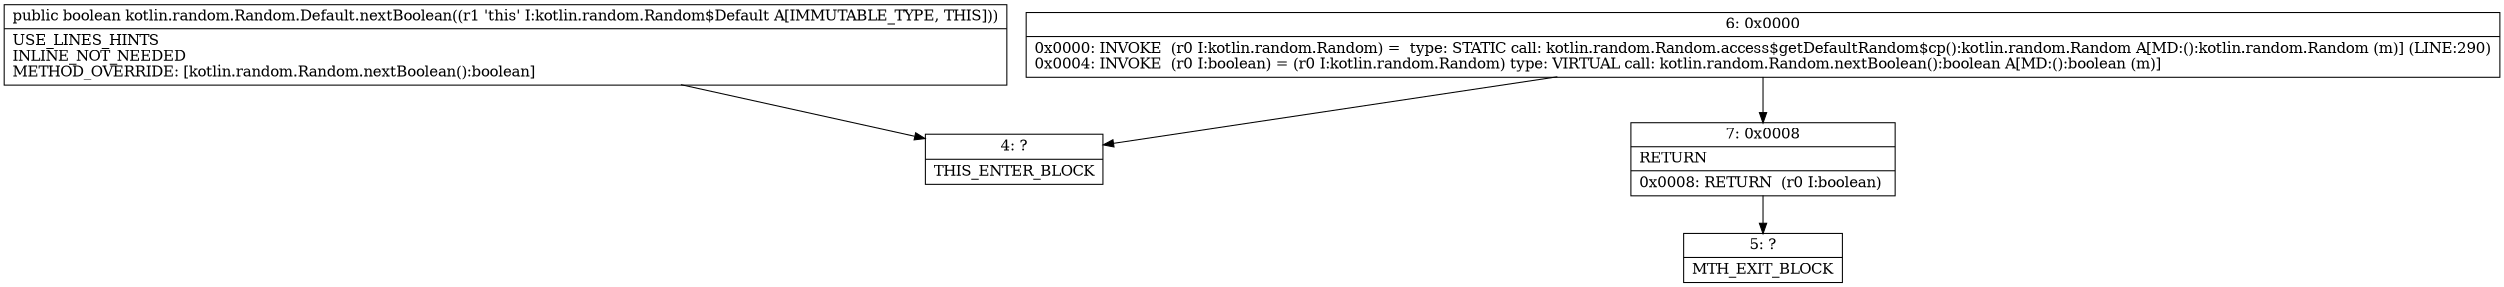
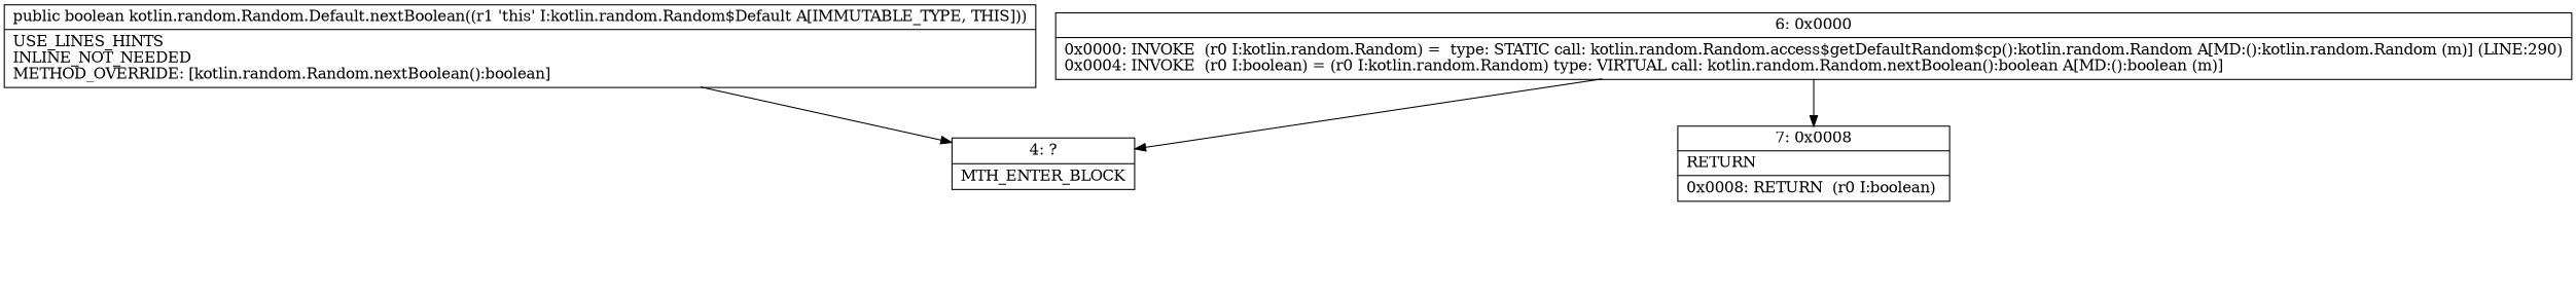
  digraph {
    node [shape=record]
-   n1 [label="{4\:\ ?|THIS_ENTER_BLOCK\l}"]
+   n1 [label="{4\:\ ?|MTH_ENTER_BLOCK\l}"]
    n2 [label="{6\:\ 0x0000|0x0000: INVOKE  (r0 I:kotlin.random.Random) =  type: STATIC call: kotlin.random.Random.access$getDefaultRandom$cp():kotlin.random.Random A[MD:():kotlin.random.Random (m)] (LINE:290)\l0x0004: INVOKE  (r0 I:boolean) = (r0 I:kotlin.random.Random) type: VIRTUAL call: kotlin.random.Random.nextBoolean():boolean A[MD:():boolean (m)]\l}"]
    n3 [label="{7\:\ 0x0008|RETURN\l|0x0008: RETURN  (r0 I:boolean) \l}"]
-   n4 [label="{5\:\ ?|MTH_EXIT_BLOCK\l}"]
    n5 [label="{public boolean kotlin.random.Random.Default.nextBoolean((r1 'this' I:kotlin.random.Random$Default A[IMMUTABLE_TYPE, THIS]))  | USE_LINES_HINTS\lINLINE_NOT_NEEDED\lMETHOD_OVERRIDE: [kotlin.random.Random.nextBoolean():boolean]\l}"]
    n2 -> n1
    n2 -> n3
-   n3 -> n4
    n5 -> n1
  }
